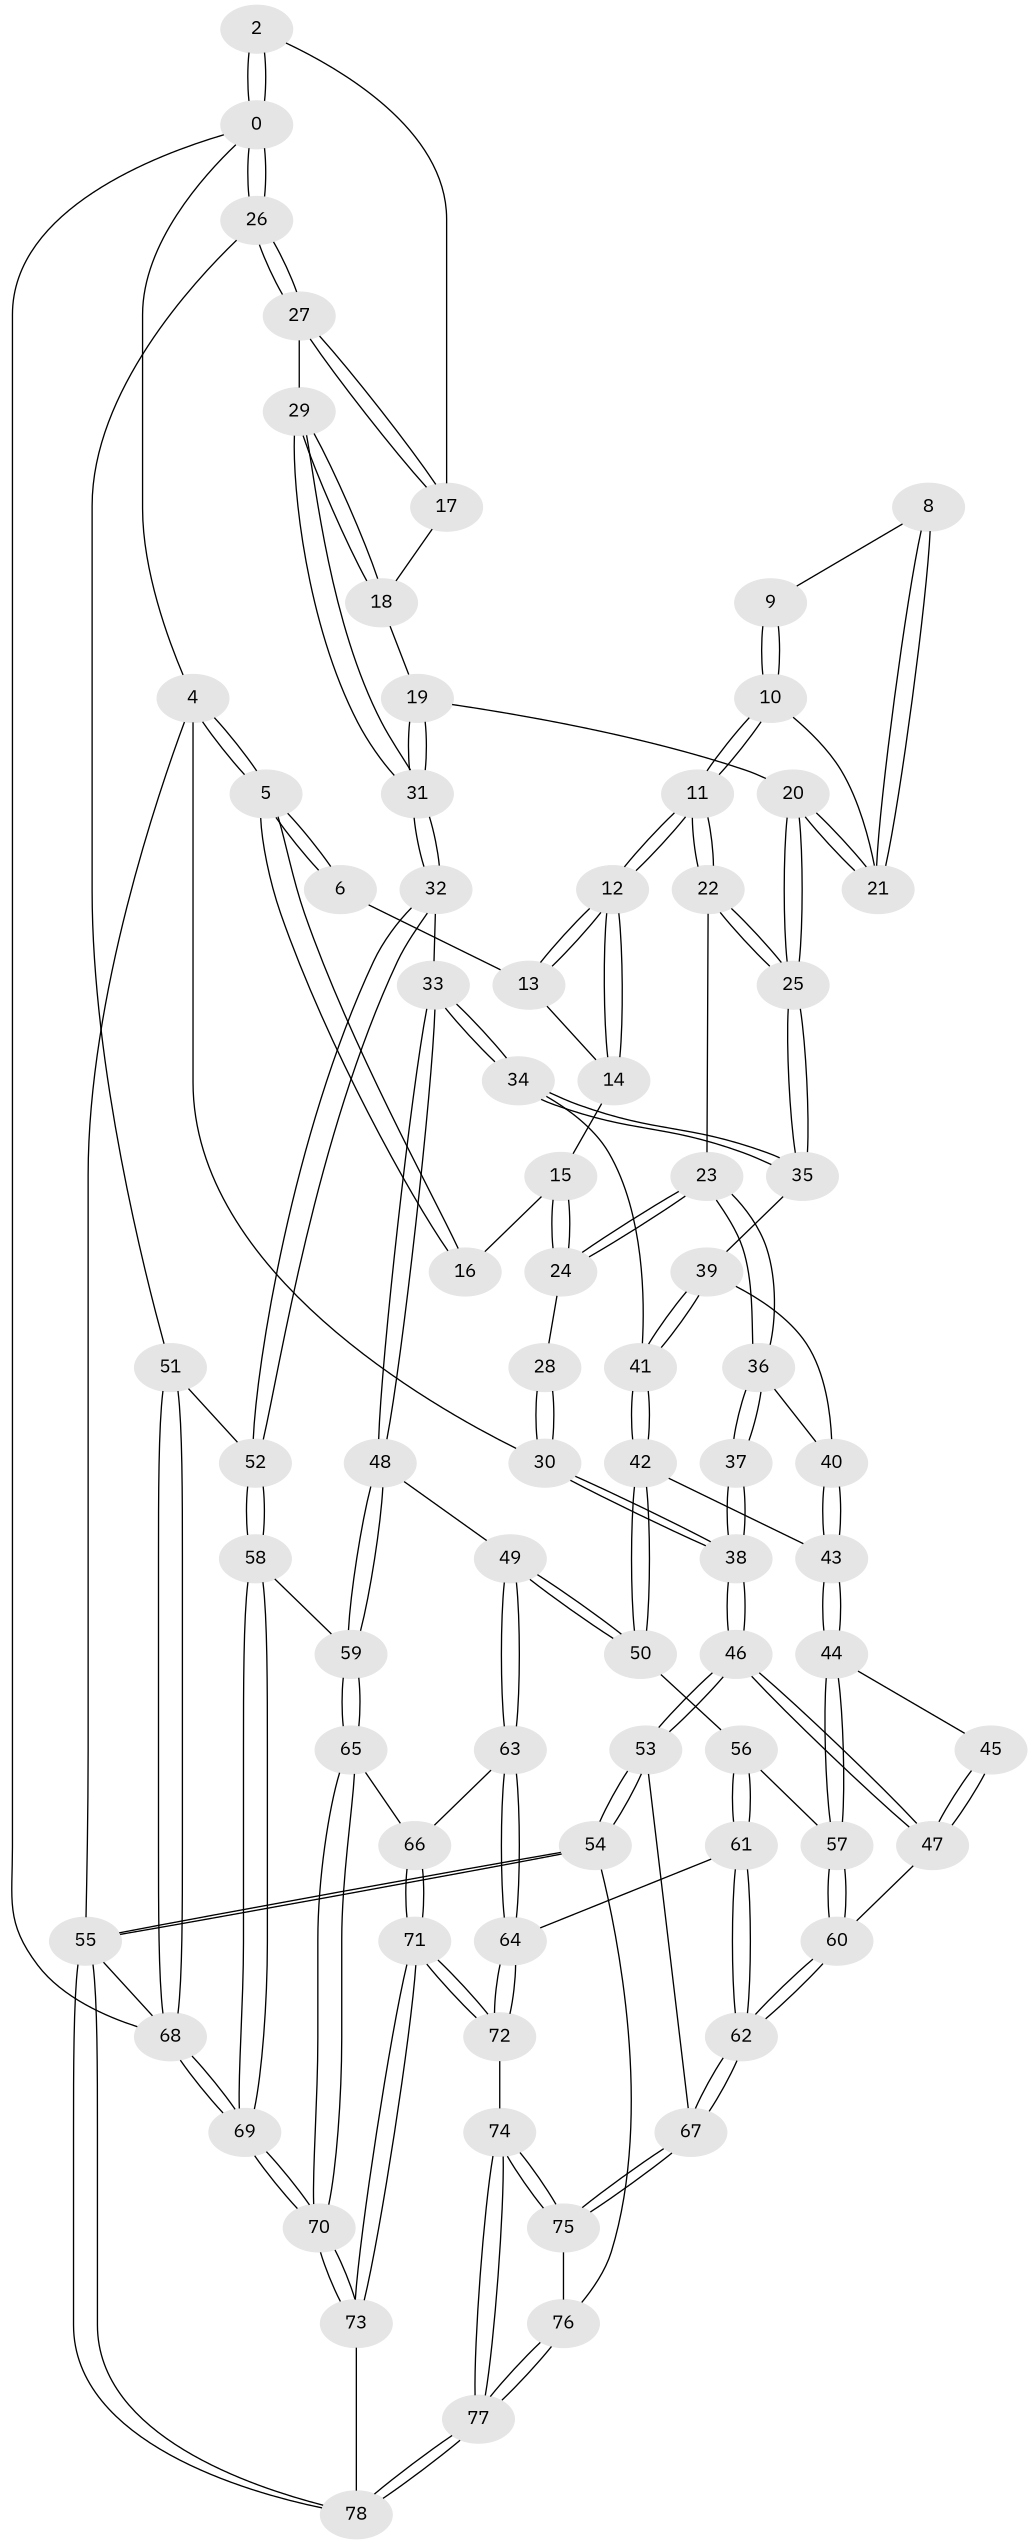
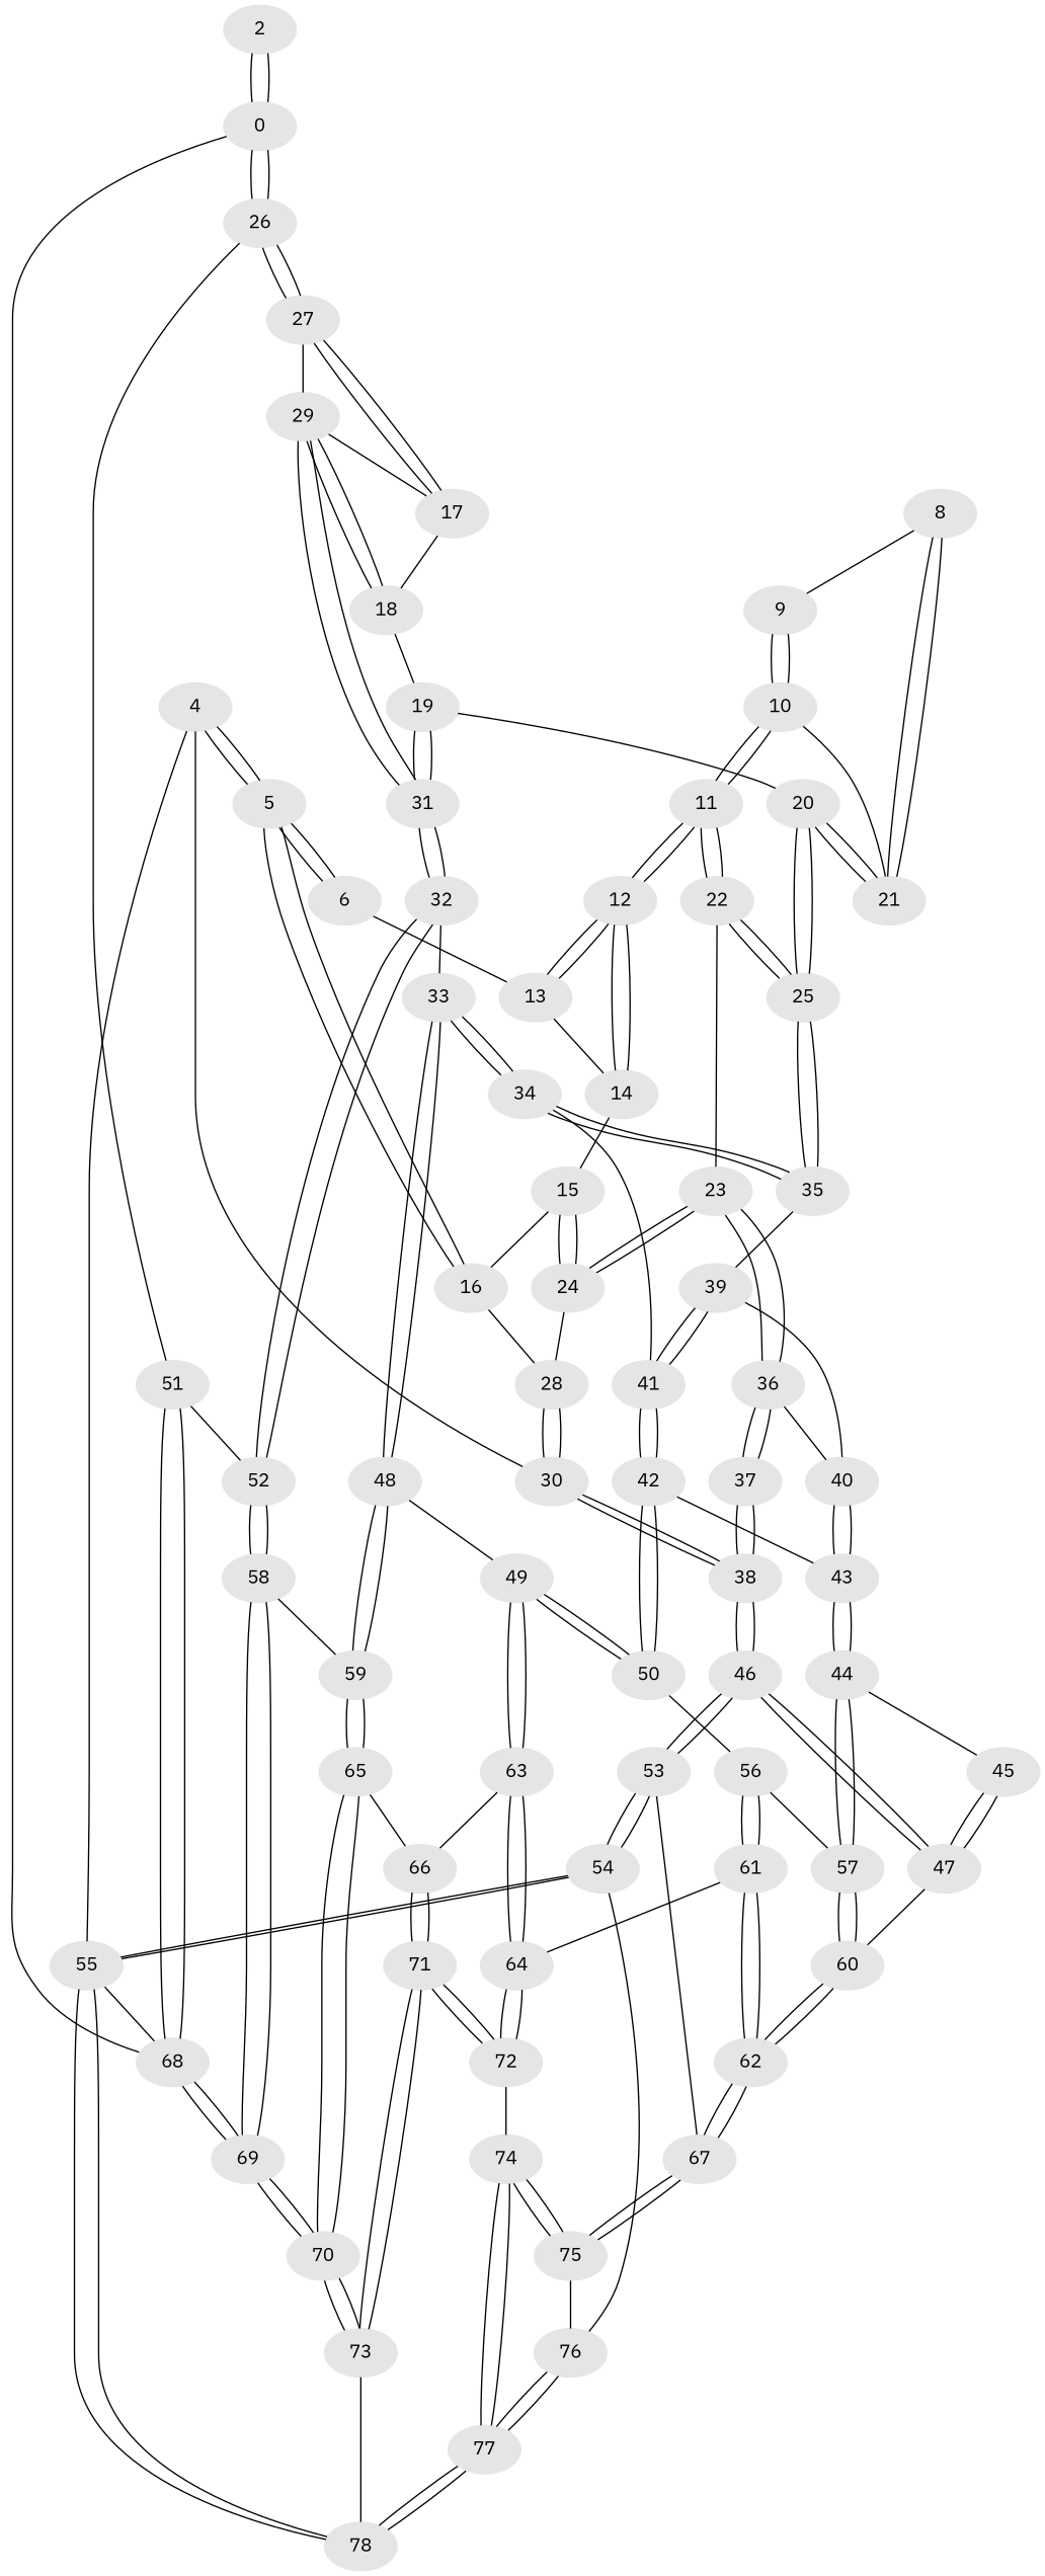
  graph {
    fontname="IBM Plex Sans"
    node [color=gray90 fontname="IBM Plex Sans" style=filled]
    edge [fontname="IBM Plex Sans"]
    n1 [label=0]
    2
    17
    8
    9
    21
    4
    26
    68
    18
    27
    5
    30
    55
    51
    69
    6
    16
    38
    78
    13
    28
    14
    10
    11
    12
    22
    25
    23
    15
    24
    19
    29
    20
    31
    32
    35
    36
    37
    40
    39
    52
    46
    33
    34
    48
    58
    41
    49
    59
    42
    43
    45
    47
    53
    44
    50
    56
    57
    60
    54
    67
    62
    63
    65
    64
    66
    61
    76
    75
    77
    70
    72
    71
    74
    73
-   n1 -- 4
    n1 -- 26
    n1 -- 26
    n1 -- 68
    2 -- n1
    2 -- n1
-   2 -- 17
+   29 -- 17
    17 -- 18
    17 -- 27
    17 -- 27
    8 -- 9
    8 -- 21
    8 -- 21
    9 -- 10
    9 -- 10
    4 -- 5
    4 -- 5
    4 -- 30
    4 -- 55
    26 -- 27
    26 -- 27
    26 -- 51
    68 -- 69
    68 -- 69
    18 -- 19
    18 -- 29
    18 -- 29
    27 -- 29
    5 -- 6
    5 -- 6
    5 -- 16
    5 -- 16
    30 -- 38
    30 -- 38
    55 -- 68
    55 -- 78
    55 -- 78
    51 -- 68
    51 -- 68
    51 -- 52
    69 -- 70
    69 -- 70
    6 -- 13
+   16 -- 28
    38 -- 46
    38 -- 46
    13 -- 14
    28 -- 30
    28 -- 30
    14 -- 15
    10 -- 21
    10 -- 11
    10 -- 11
    11 -- 12
    11 -- 12
    11 -- 22
    11 -- 22
    12 -- 13
    12 -- 13
    12 -- 14
    12 -- 14
    22 -- 25
    22 -- 25
    22 -- 23
    25 -- 35
    25 -- 35
    23 -- 24
    23 -- 24
    23 -- 36
    23 -- 36
    15 -- 16
    15 -- 24
    15 -- 24
    24 -- 28
    19 -- 20
    19 -- 31
    19 -- 31
    29 -- 31
    29 -- 31
    20 -- 21
    20 -- 21
    20 -- 25
    20 -- 25
    31 -- 32
    31 -- 32
    32 -- 52
    32 -- 52
    32 -- 33
    35 -- 39
    36 -- 37
    36 -- 37
    36 -- 40
    37 -- 38
    37 -- 38
    40 -- 43
    40 -- 43
    39 -- 40
    39 -- 41
    39 -- 41
    52 -- 58
    52 -- 58
    46 -- 47
    46 -- 47
    46 -- 53
    46 -- 53
    33 -- 34
    33 -- 34
    33 -- 48
    33 -- 48
    34 -- 35
    34 -- 35
    34 -- 41
    48 -- 49
    48 -- 59
    48 -- 59
    58 -- 69
    58 -- 69
    58 -- 59
    41 -- 42
    41 -- 42
    49 -- 50
    49 -- 50
    49 -- 63
    49 -- 63
    59 -- 65
    59 -- 65
    42 -- 43
    42 -- 50
    42 -- 50
    43 -- 44
    43 -- 44
    45 -- 47
    45 -- 47
    47 -- 60
    53 -- 54
    53 -- 54
    53 -- 67
    44 -- 45
    44 -- 57
    44 -- 57
    50 -- 56
    56 -- 57
    56 -- 61
    56 -- 61
    57 -- 60
    57 -- 60
    60 -- 62
    60 -- 62
    54 -- 55
    54 -- 55
    54 -- 76
    67 -- 75
    67 -- 75
    62 -- 67
    62 -- 67
    63 -- 64
    63 -- 64
    63 -- 66
    65 -- 66
    65 -- 70
    65 -- 70
    64 -- 72
    64 -- 72
    66 -- 71
    66 -- 71
    61 -- 62
    61 -- 62
    61 -- 64
    76 -- 77
    76 -- 77
    75 -- 76
    77 -- 78
    77 -- 78
    70 -- 73
    70 -- 73
    72 -- 74
    71 -- 72
    71 -- 72
    71 -- 73
    71 -- 73
    74 -- 75
    74 -- 75
    74 -- 77
    74 -- 77
    73 -- 78
  }
